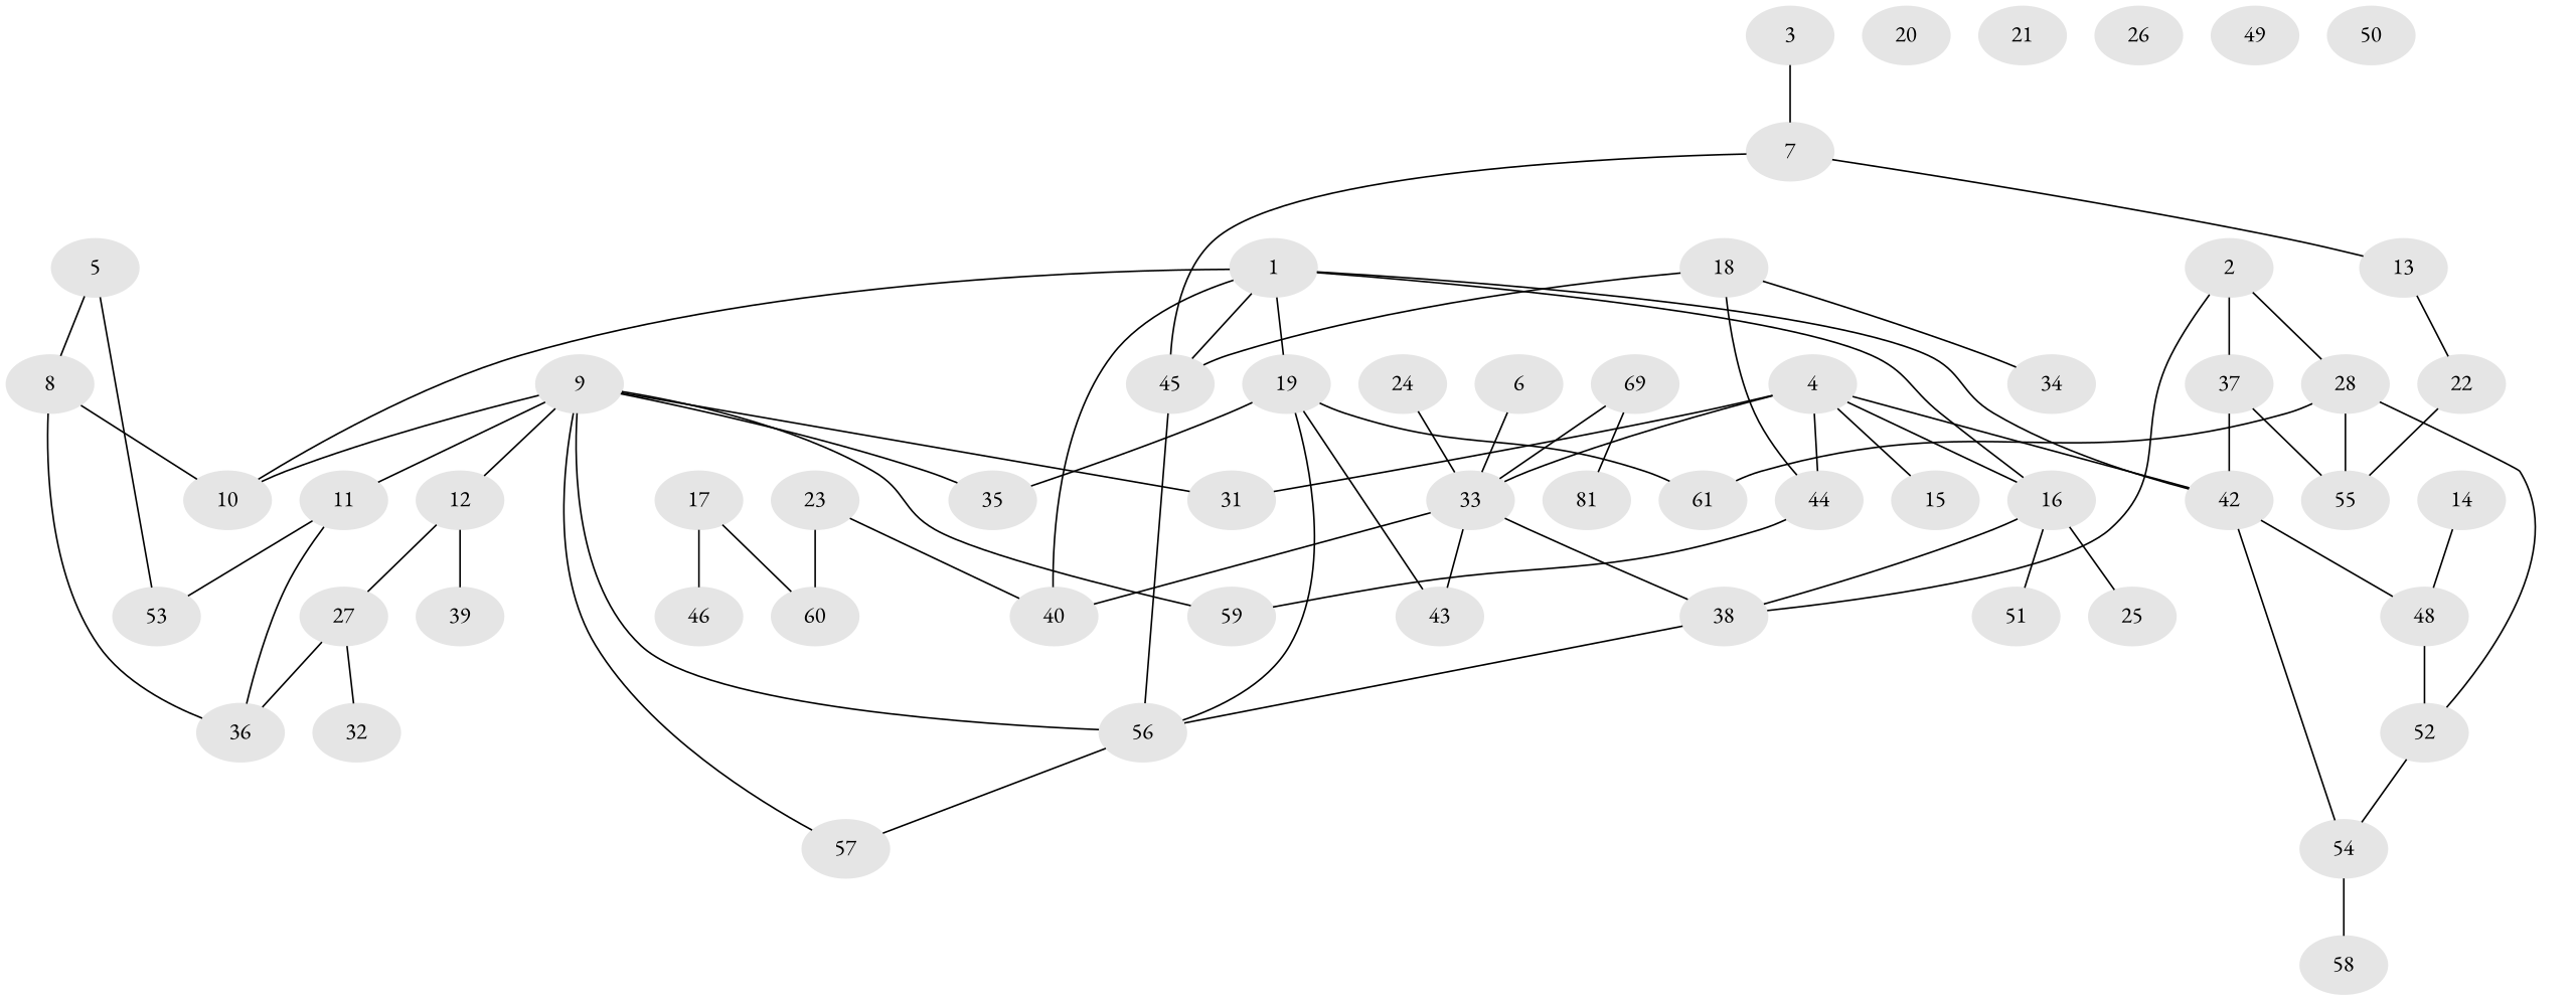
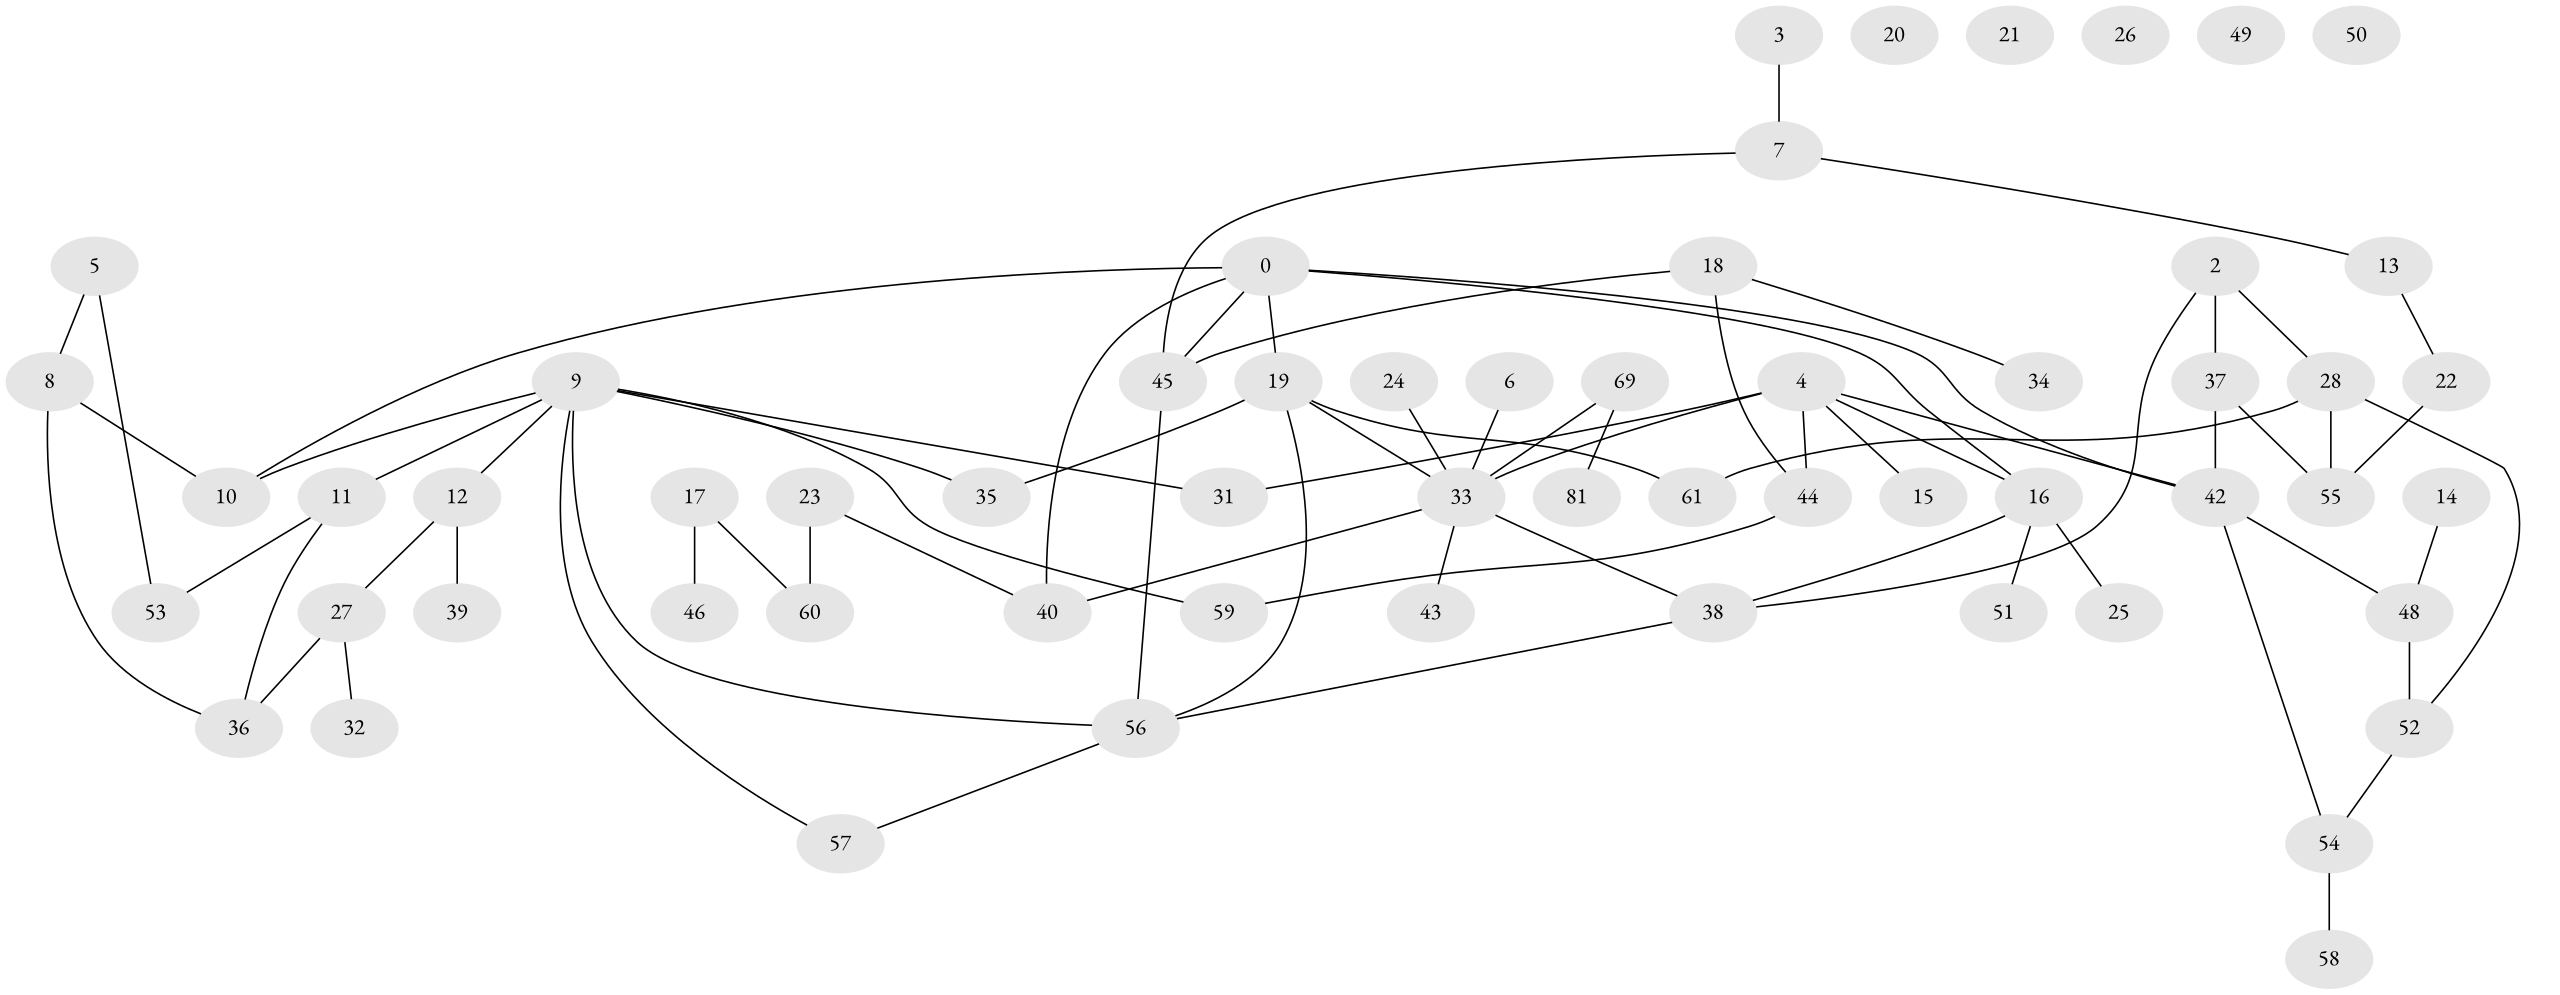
  graph {
    fontname="EB Garamond"
    node [color=gray90 fontname="EB Garamond" style=filled]
    edge [fontname="EB Garamond"]
-   1
+   1 [label=0]
    10
    16
    19
    40
    42
    45
    38
    25
    51
    33
    35
    56
    61
    48
    54
    2
    28
    37
    55
    52
    3
    7
    13
    4
    15
    31
    44
    43
    59
    5
    8
    53
    36
    6
    22
    9
    11
    12
    57
    27
    39
    32
    14
    17
    46
    60
    18
    34
    20
    21
    23
    24
    26
    n55 [label=69]
    n56 [label=81]
    58
    49
    50
    1 -- 10
    1 -- 16
    1 -- 19
    1 -- 40
    1 -- 42
    1 -- 45
    16 -- 38
    16 -- 25
    16 -- 51
-   19 -- 43
+   19 -- 33
    19 -- 35
    19 -- 56
    19 -- 61
    42 -- 48
    42 -- 54
    45 -- 56
    38 -- 56
    33 -- 40
    33 -- 38
    33 -- 43
    56 -- 57
    48 -- 52
    54 -- 58
    2 -- 38
    2 -- 28
    2 -- 37
    28 -- 61
    28 -- 55
    28 -- 52
    37 -- 42
    37 -- 55
    52 -- 54
    3 -- 7
    7 -- 45
    7 -- 13
    13 -- 22
    4 -- 16
    4 -- 42
    4 -- 33
    4 -- 15
    4 -- 31
    4 -- 44
    44 -- 59
    5 -- 8
    5 -- 53
    8 -- 10
    8 -- 36
    6 -- 33
    22 -- 55
    9 -- 10
    9 -- 35
    9 -- 56
    9 -- 31
    9 -- 59
    9 -- 11
    9 -- 12
    9 -- 57
    11 -- 53
    11 -- 36
    12 -- 27
    12 -- 39
    27 -- 36
    27 -- 32
    14 -- 48
    17 -- 46
    17 -- 60
    18 -- 45
    18 -- 44
    18 -- 34
    23 -- 40
    23 -- 60
    24 -- 33
    n55 -- 33
    n55 -- n56
  }
